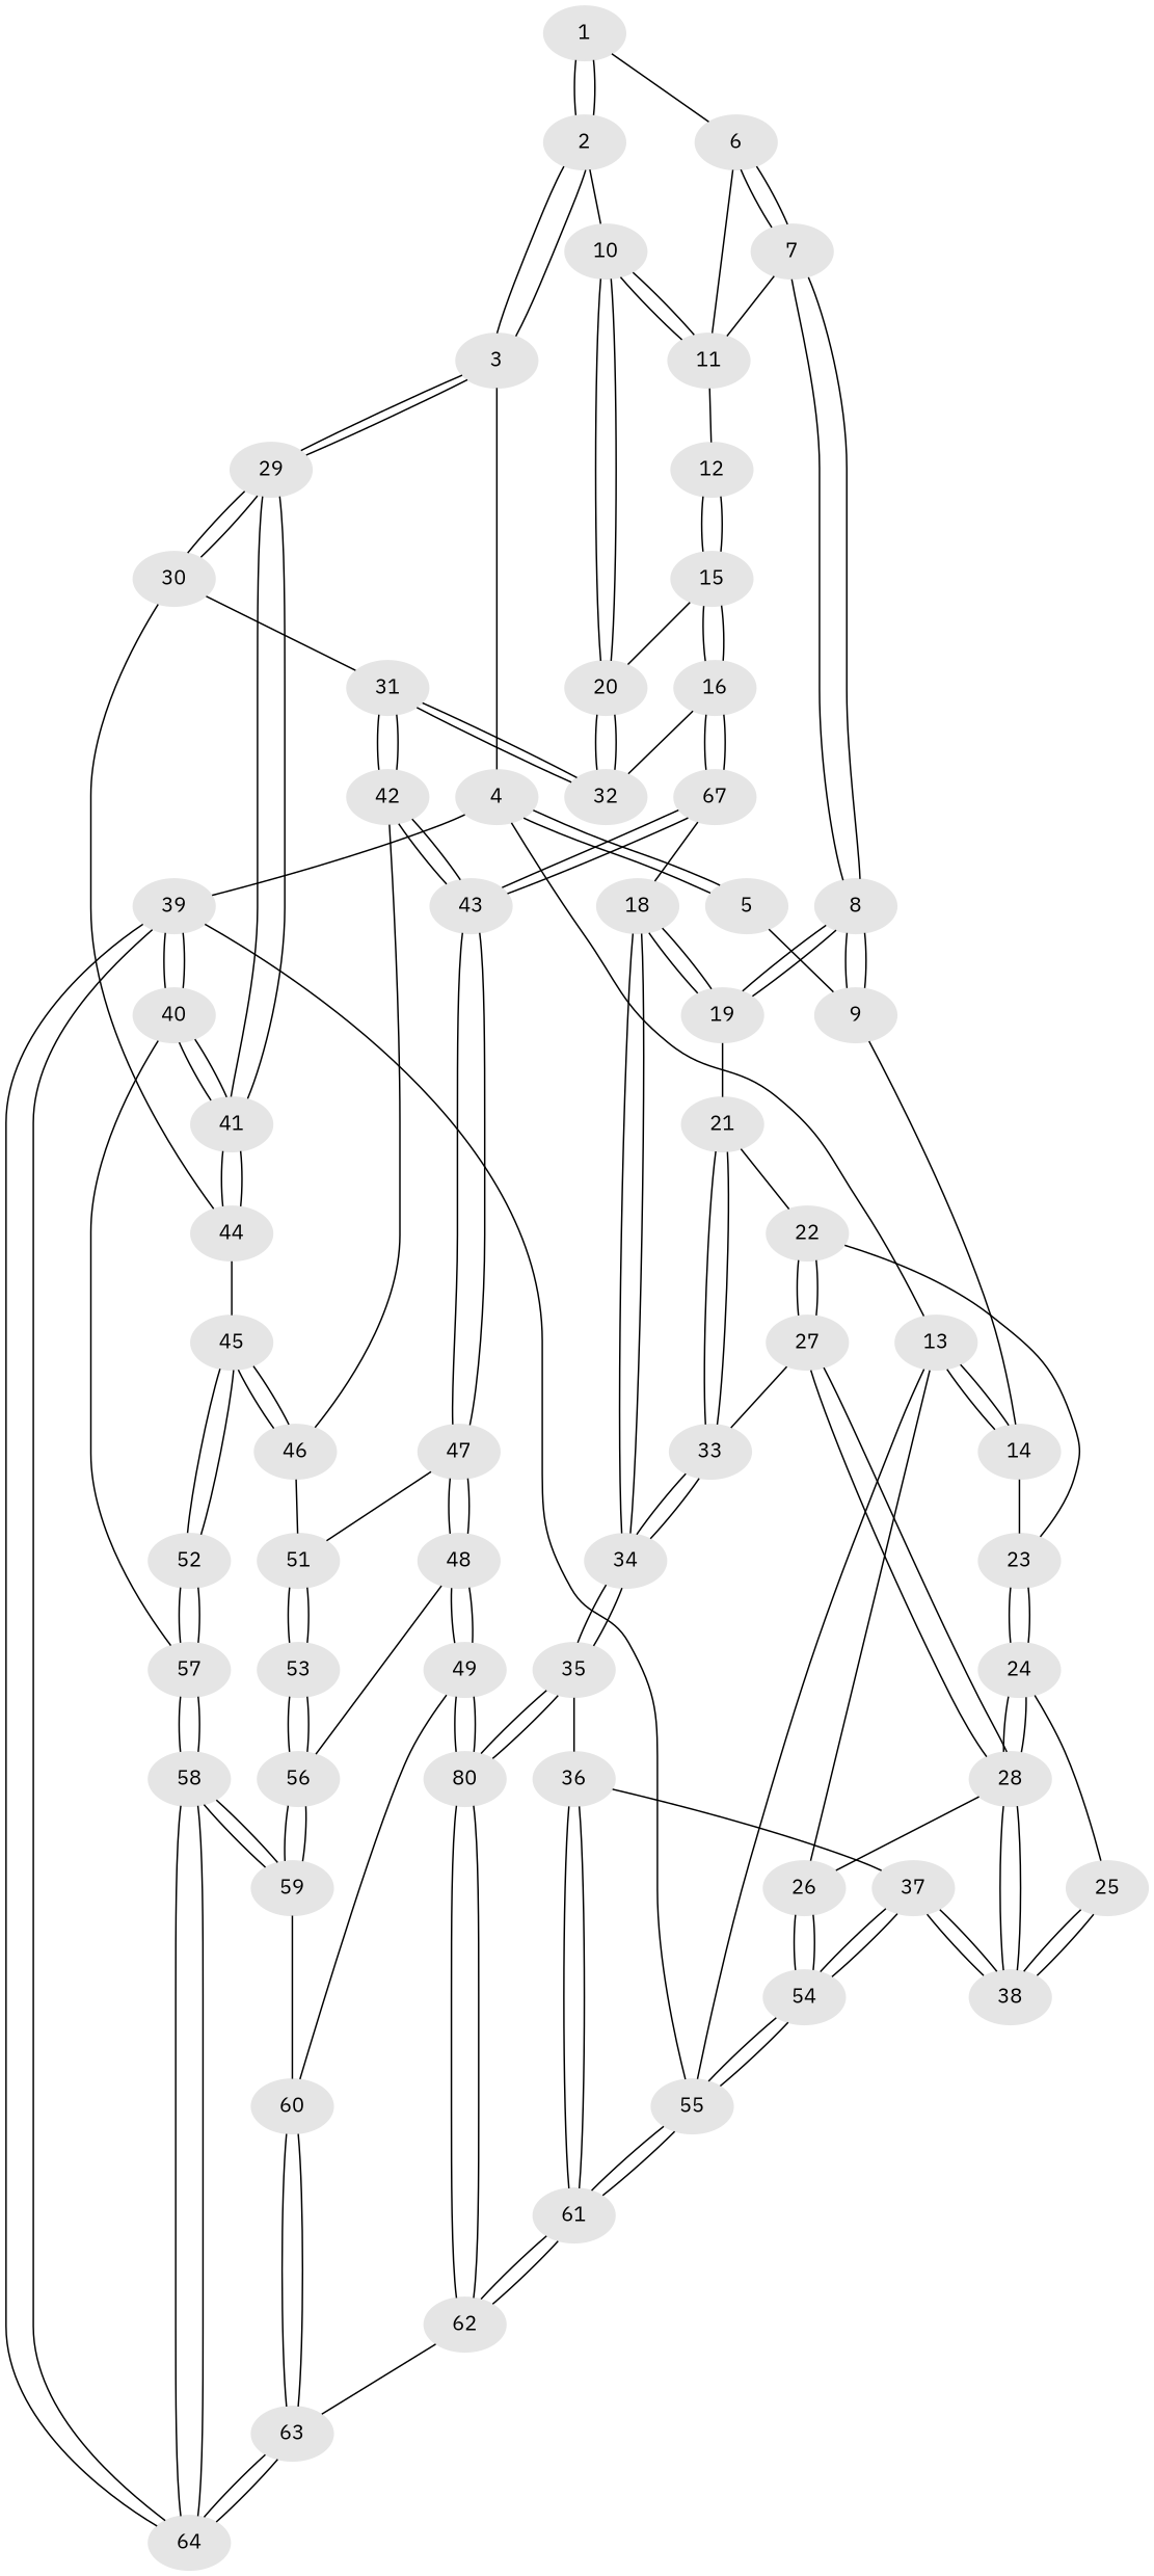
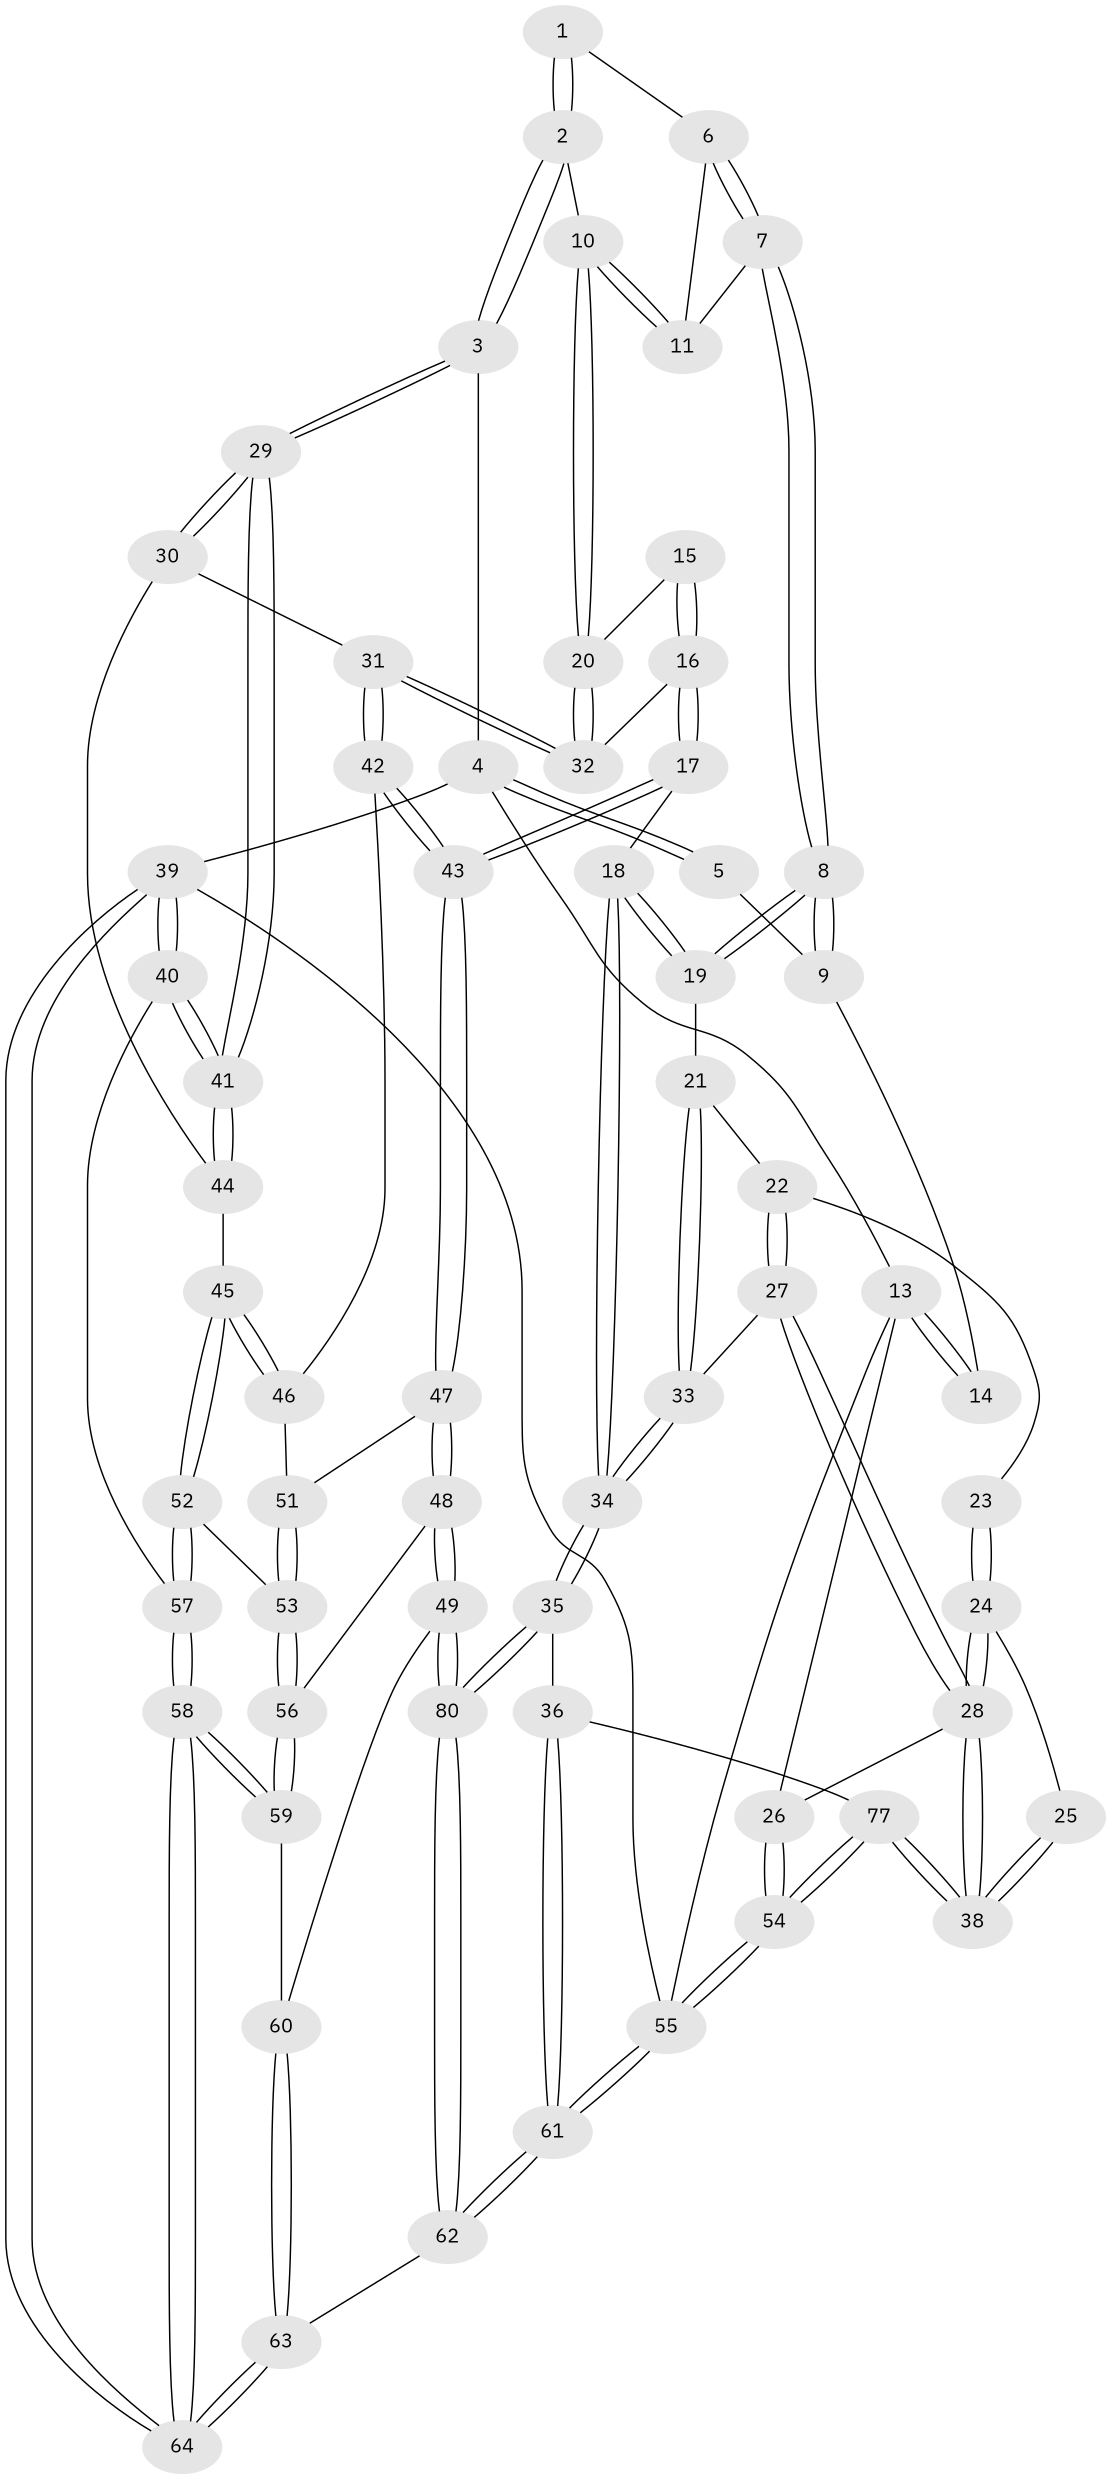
  graph {
    fontname="IBM Plex Sans"
    node [color=gray90 fontname="IBM Plex Sans" style=filled]
    edge [fontname="IBM Plex Sans"]
    1
    2
    6
    3
    10
    7
    11
    4
    29
    20
    5
    13
    39
    30
    41
    9
    14
    26
    55
    40
    64
    8
-   12
    19
    15
    21
    23
    32
    16
    54
    61
    24
-   17 [label=67]
+   17
    18
    43
    34
    47
    35
    22
    33
    27
    28
    25
    38
    31
    44
    42
    45
    46
    36
    n51 [label=80]
-   37
+   37 [label=77]
    62
    57
    58
    51
    48
    52
    53
    49
    56
    60
    59
    63
    1 -- 2
    1 -- 2
    1 -- 6
    2 -- 3
    2 -- 3
    2 -- 10
    6 -- 7
    6 -- 7
    6 -- 11
    3 -- 4
    3 -- 29
    3 -- 29
    10 -- 11
    10 -- 11
    10 -- 20
    10 -- 20
    7 -- 11
    7 -- 8
    7 -- 8
-   11 -- 12
    4 -- 5
    4 -- 5
    4 -- 13
    4 -- 39
    29 -- 30
    29 -- 30
    29 -- 41
    29 -- 41
    20 -- 32
    20 -- 32
    5 -- 9
    13 -- 14
    13 -- 14
    13 -- 26
    13 -- 55
    39 -- 55
    39 -- 40
    39 -- 40
    39 -- 64
    39 -- 64
    30 -- 31
    30 -- 44
    41 -- 44
    41 -- 44
    9 -- 14
-   14 -- 23
    26 -- 54
    26 -- 54
    55 -- 61
    55 -- 61
    40 -- 41
    40 -- 41
    40 -- 57
    8 -- 9
    8 -- 9
    8 -- 19
    8 -- 19
-   12 -- 15
-   12 -- 15
    19 -- 21
    15 -- 20
    15 -- 16
    15 -- 16
    21 -- 22
    21 -- 33
    21 -- 33
    23 -- 24
    23 -- 24
    16 -- 32
    16 -- 17
    16 -- 17
    54 -- 55
    54 -- 55
    61 -- 62
    61 -- 62
    24 -- 28
    24 -- 28
    24 -- 25
    17 -- 18
    17 -- 43
    17 -- 43
    18 -- 19
    18 -- 19
    18 -- 34
    18 -- 34
    43 -- 47
    43 -- 47
    34 -- 35
    34 -- 35
    47 -- 51
    47 -- 48
    47 -- 48
    35 -- 36
    35 -- n51
    35 -- n51
    22 -- 23
    22 -- 27
    22 -- 27
    33 -- 34
    33 -- 34
    27 -- 33
    27 -- 28
    27 -- 28
    28 -- 26
    28 -- 38
    28 -- 38
    25 -- 38
    25 -- 38
    31 -- 32
    31 -- 32
    31 -- 42
    31 -- 42
    44 -- 45
    42 -- 43
    42 -- 43
    42 -- 46
    45 -- 46
    45 -- 46
    45 -- 52
    45 -- 52
    46 -- 51
    36 -- 61
    36 -- 61
    36 -- 37
    n51 -- 62
    n51 -- 62
    37 -- 54
    37 -- 54
    37 -- 38
    37 -- 38
    62 -- 63
    57 -- 58
    57 -- 58
    58 -- 64
    58 -- 64
    58 -- 59
    58 -- 59
    51 -- 53
    51 -- 53
    48 -- 49
    48 -- 49
    48 -- 56
    52 -- 57
    52 -- 57
+   52 -- 53
    53 -- 56
    53 -- 56
    49 -- n51
    49 -- n51
    49 -- 60
    56 -- 59
    56 -- 59
    60 -- 63
    60 -- 63
    59 -- 60
    63 -- 64
    63 -- 64
  }
